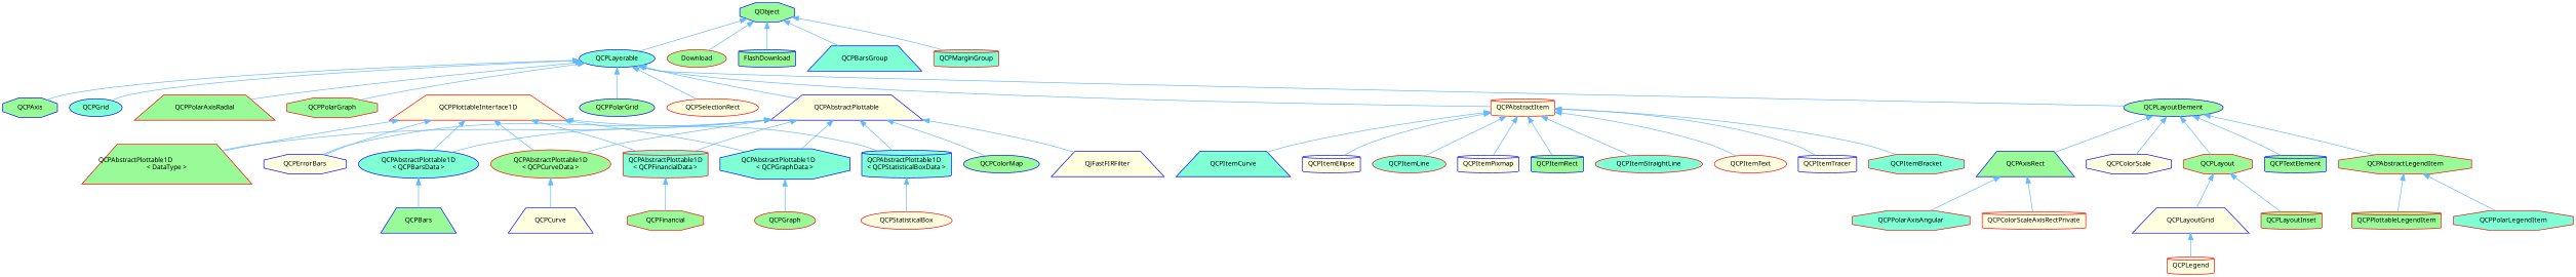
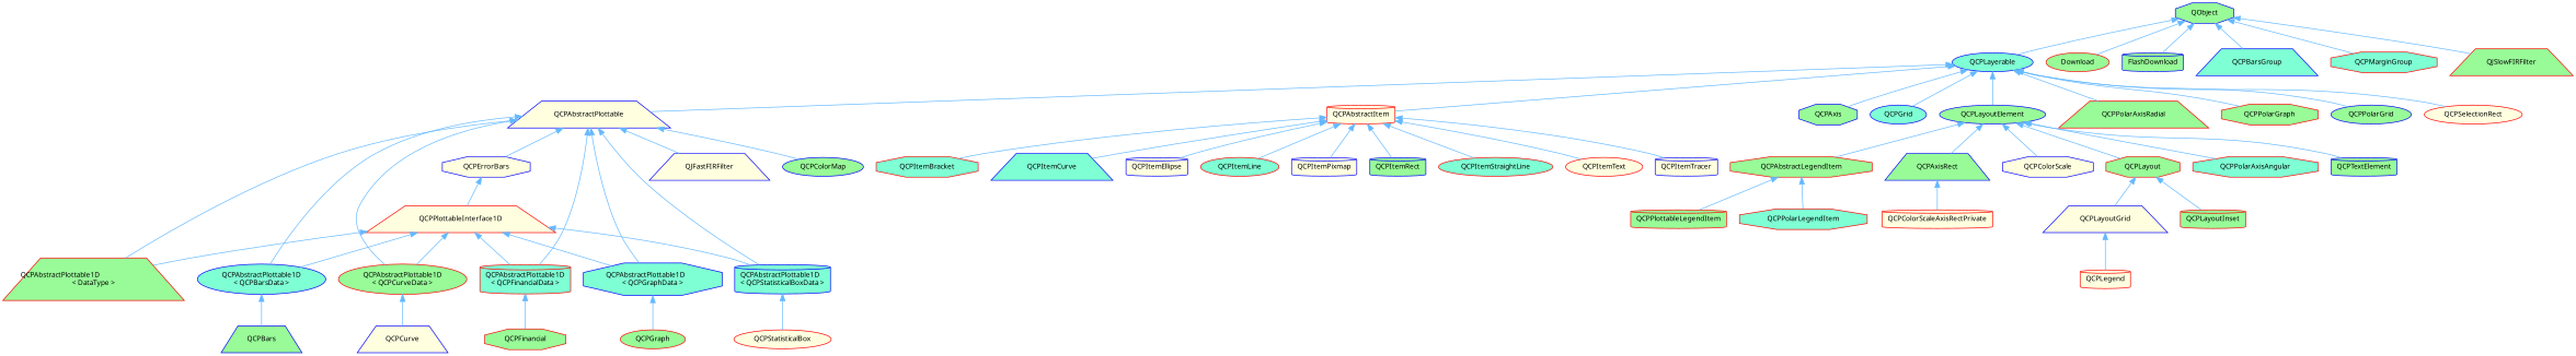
  digraph {
    fontname="Noto Sans"
    rankdir=TB
    node [color=red fillcolor=palegreen fontname="Noto Sans" fontsize=10 shape=ellipse style=filled]
    edge [color=steelblue1 dir=back fontname="Noto Sans" fontsize=10 labelfontname=Helvetica labelfontsize=10 style=solid]
    n1 [fillcolor=lightyellow height=0.2 label=QCPPlottableInterface1D shape=trapezium width=0.4]
    n2 [color=blue fillcolor=aquamarine height=0.2 label="QCPAbstractPlottable1D\l\< QCPBarsData \>" width=0.4]
    n3 [height=0.2 label="QCPAbstractPlottable1D\l\< QCPCurveData \>" width=0.4]
    n4 [fillcolor=aquamarine height=0.2 label="QCPAbstractPlottable1D\l\< QCPFinancialData \>" shape=cylinder width=0.4]
    n5 [color=blue fillcolor=aquamarine height=0.2 label="QCPAbstractPlottable1D\l\< QCPGraphData \>" shape=octagon width=0.4]
    n6 [color=blue fillcolor=aquamarine height=0.2 label="QCPAbstractPlottable1D\l\< QCPStatisticalBoxData \>" shape=cylinder width=0.4]
    n7 [height=0.2 label="QCPAbstractPlottable1D\l\< DataType \>" shape=trapezium width=0.4]
    n8 [color=blue fillcolor=lightyellow height=0.2 label=QCPErrorBars shape=octagon width=0.4]
    n9 [color=blue height=0.2 label=QCPBars shape=trapezium width=0.4]
    n10 [color=blue fillcolor=lightyellow height=0.2 label=QCPCurve shape=trapezium width=0.4]
    n11 [height=0.2 label=QCPFinancial shape=octagon width=0.4]
    n12 [height=0.2 label=QCPGraph width=0.4]
    n13 [fillcolor=lightyellow height=0.2 label=QCPStatisticalBox width=0.4]
    n14 [color=blue height=0.2 label=QObject shape=octagon width=0.4]
    n15 [height=0.2 label=Download width=0.4]
    n16 [color=blue height=0.2 label=FlashDownload shape=cylinder width=0.4]
    n17 [color=blue fillcolor=aquamarine height=0.2 label=QCPBarsGroup shape=trapezium width=0.4]
    n18 [color=blue fillcolor=aquamarine height=0.2 label=QCPLayerable width=0.4]
-   n19 [fillcolor=aquamarine height=0.2 label=QCPMarginGroup shape=cylinder width=0.4]
+   n19 [fillcolor=aquamarine height=0.2 label=QCPMarginGroup shape=octagon width=0.4]
+   n20 [height=0.2 label=QJSlowFIRFilter shape=trapezium width=0.4]
    n21 [fillcolor=lightyellow height=0.2 label=QCPAbstractItem shape=cylinder width=0.4]
    n22 [color=blue fillcolor=lightyellow height=0.2 label=QCPAbstractPlottable shape=trapezium width=0.4]
    n23 [color=blue height=0.2 label=QCPAxis shape=octagon width=0.4]
    n24 [color=blue fillcolor=aquamarine height=0.2 label=QCPGrid width=0.4]
    n25 [color=blue height=0.2 label=QCPLayoutElement width=0.4]
    n26 [height=0.2 label=QCPPolarAxisRadial shape=trapezium width=0.4]
    n27 [height=0.2 label=QCPPolarGraph shape=octagon width=0.4]
    n28 [color=blue height=0.2 label=QCPPolarGrid width=0.4]
    n29 [fillcolor=lightyellow height=0.2 label=QCPSelectionRect width=0.4]
    n30 [color=blue fillcolor=lightyellow height=0.2 label=QJFastFIRFilter shape=trapezium width=0.4]
    n31 [fillcolor=aquamarine height=0.2 label=QCPItemBracket shape=octagon width=0.4]
    n32 [color=blue fillcolor=aquamarine height=0.2 label=QCPItemCurve shape=trapezium width=0.4]
    n33 [color=blue fillcolor=lightyellow height=0.2 label=QCPItemEllipse shape=cylinder width=0.4]
    n34 [fillcolor=aquamarine height=0.2 label=QCPItemLine width=0.4]
    n35 [color=blue fillcolor=lightyellow height=0.2 label=QCPItemPixmap shape=cylinder width=0.4]
    n36 [color=blue height=0.2 label=QCPItemRect shape=cylinder width=0.4]
    n37 [fillcolor=aquamarine height=0.2 label=QCPItemStraightLine width=0.4]
    n38 [fillcolor=lightyellow height=0.2 label=QCPItemText width=0.4]
    n39 [color=blue fillcolor=lightyellow height=0.2 label=QCPItemTracer shape=cylinder width=0.4]
    n40 [color=blue height=0.2 label=QCPColorMap width=0.4]
    n41 [height=0.2 label=QCPAbstractLegendItem shape=octagon width=0.4]
    n42 [color=blue height=0.2 label=QCPAxisRect shape=trapezium width=0.4]
    n43 [color=blue fillcolor=lightyellow height=0.2 label=QCPColorScale shape=octagon width=0.4]
    n44 [height=0.2 label=QCPLayout shape=octagon width=0.4]
    n45 [fillcolor=aquamarine height=0.2 label=QCPPolarAxisAngular shape=octagon width=0.4]
    n46 [color=blue height=0.2 label=QCPTextElement shape=cylinder width=0.4]
    n47 [height=0.2 label=QCPPlottableLegendItem shape=cylinder width=0.4]
    n48 [fillcolor=aquamarine height=0.2 label=QCPPolarLegendItem shape=octagon width=0.4]
    n49 [fillcolor=lightyellow height=0.2 label=QCPColorScaleAxisRectPrivate shape=cylinder width=0.4]
    n50 [color=blue fillcolor=lightyellow height=0.2 label=QCPLayoutGrid shape=trapezium width=0.4]
    n51 [height=0.2 label=QCPLayoutInset shape=cylinder width=0.4]
    n52 [fillcolor=lightyellow height=0.2 label=QCPLegend shape=cylinder width=0.4]
    n1 -> n2
    n1 -> n3
    n1 -> n4
    n1 -> n5
    n1 -> n6
    n1 -> n7
-   n1 -> n8
+   n8 -> n1
    n2 -> n9
    n3 -> n10
    n4 -> n11
    n5 -> n12
    n6 -> n13
    n14 -> n15
    n14 -> n16
    n14 -> n17
    n14 -> n18
    n14 -> n19
+   n14 -> n20
    n18 -> n21
    n18 -> n22
    n18 -> n23
    n18 -> n24
    n18 -> n25
    n18 -> n26
    n18 -> n27
    n18 -> n28
    n18 -> n29
    n21 -> n31
    n21 -> n32
    n21 -> n33
    n21 -> n34
    n21 -> n35
    n21 -> n36
    n21 -> n37
    n21 -> n38
    n21 -> n39
    n22 -> n2
    n22 -> n3
    n22 -> n4
    n22 -> n5
    n22 -> n6
    n22 -> n7
    n22 -> n8
    n22 -> n30
    n22 -> n40
    n25 -> n41
    n25 -> n42
    n25 -> n43
    n25 -> n44
-   n42 -> n45
+   n25 -> n45
    n25 -> n46
    n41 -> n47
    n41 -> n48
    n42 -> n49
    n44 -> n50
    n44 -> n51
    n50 -> n52
  }
